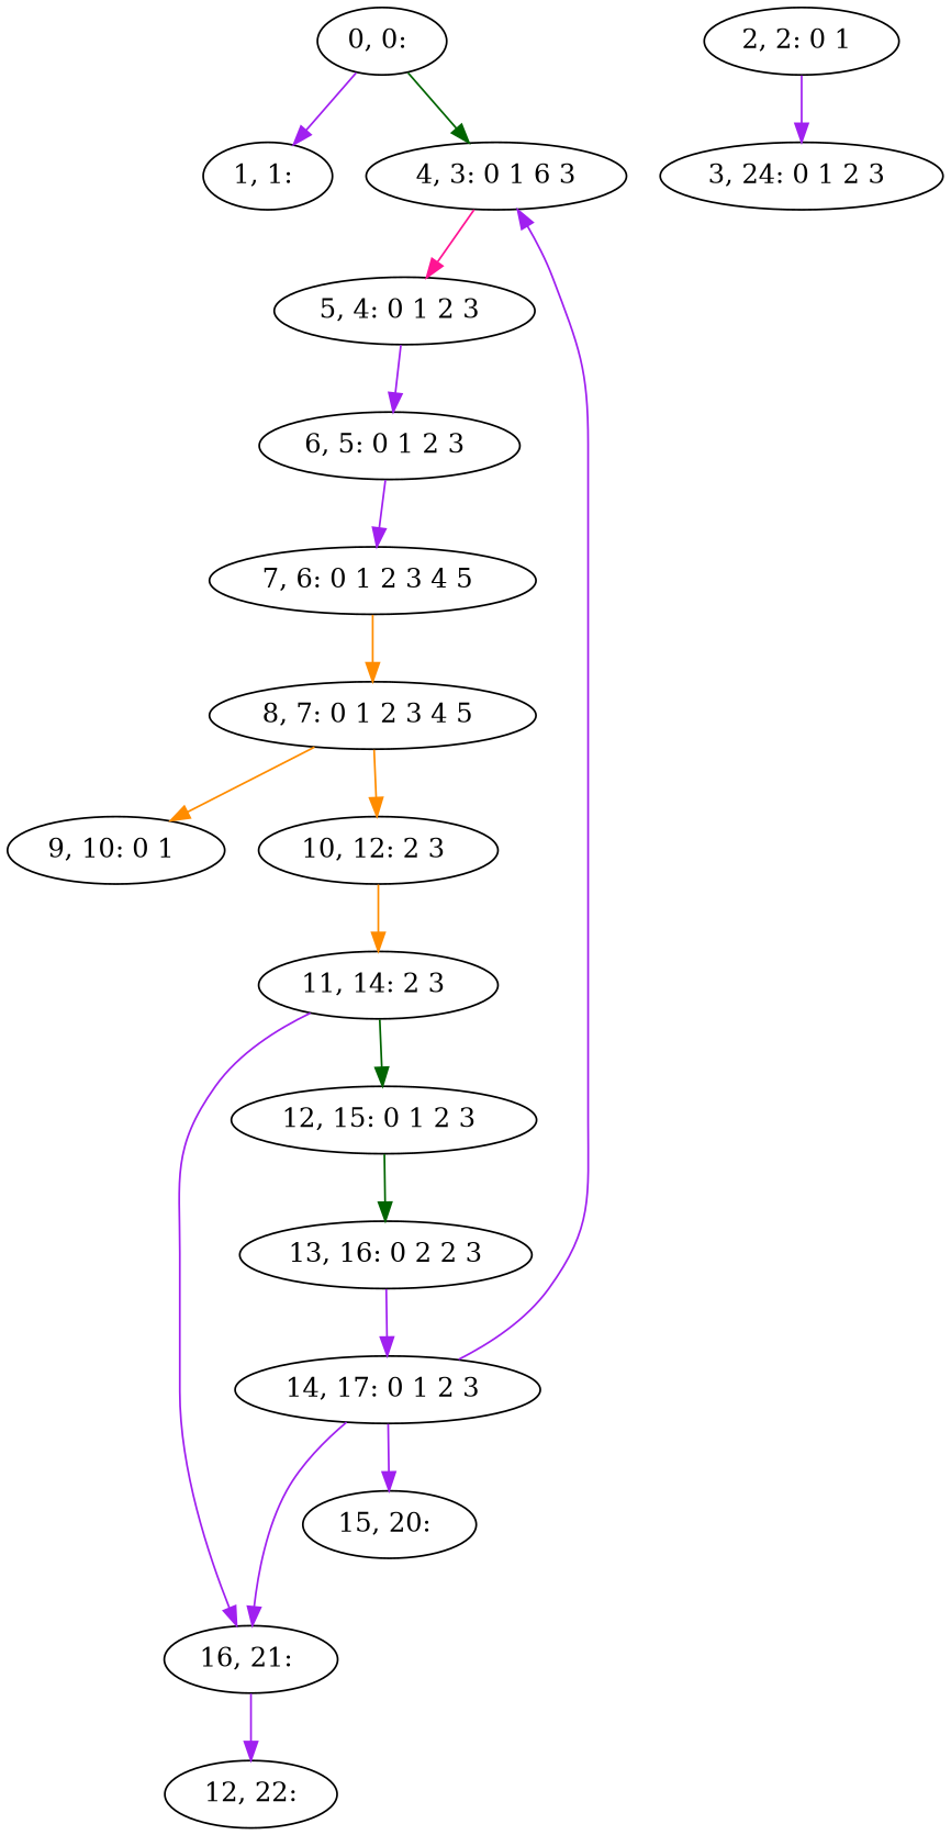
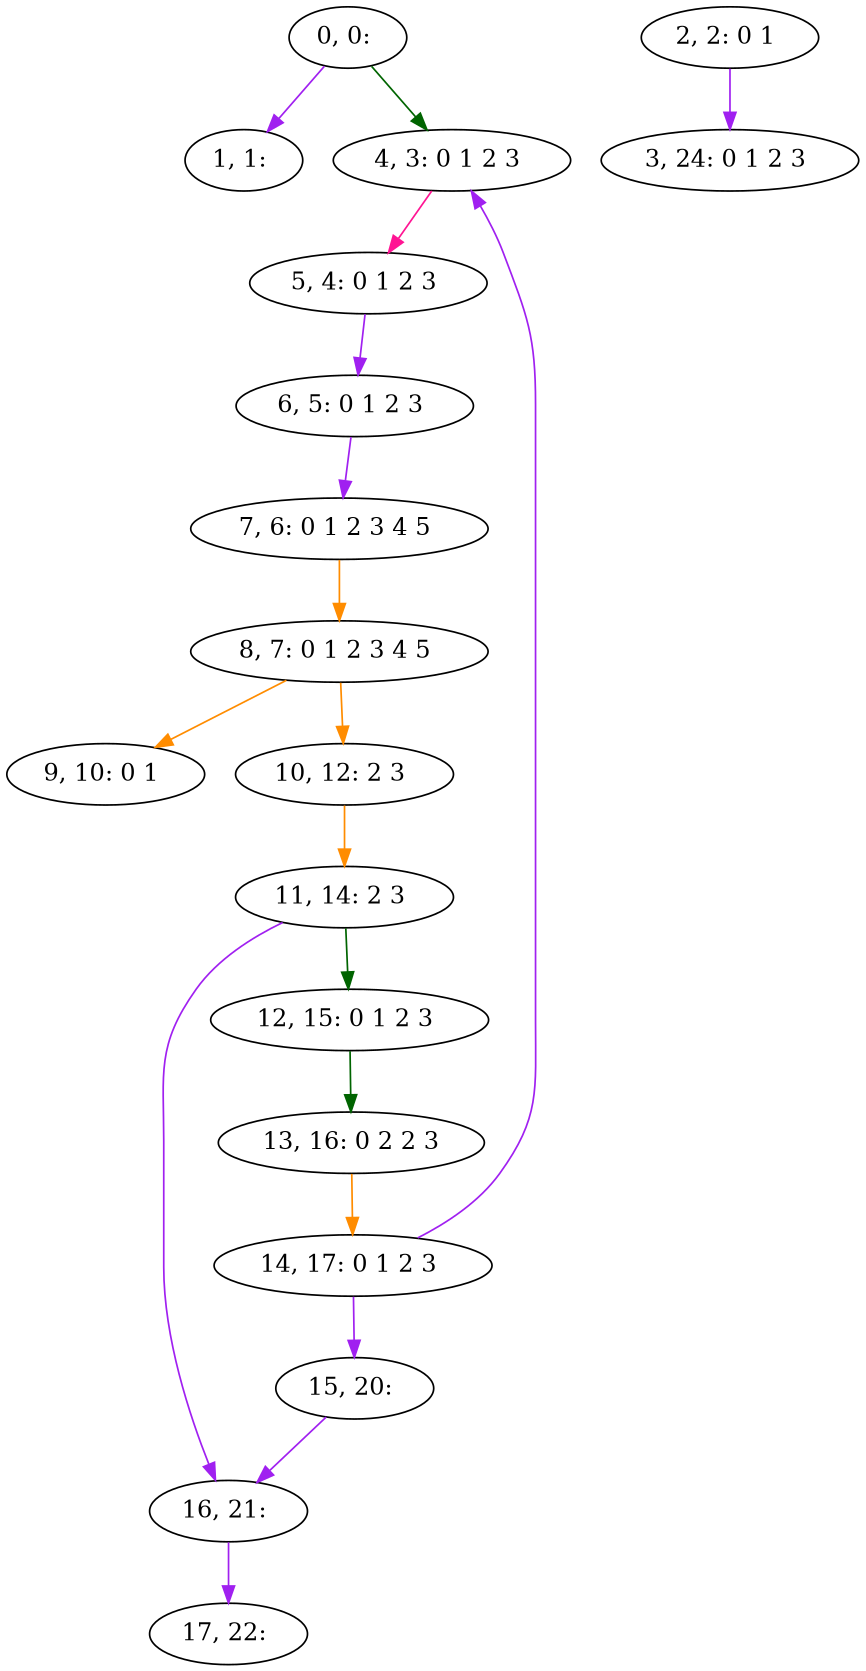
  digraph {
    edge [color=purple]
    n1 [label="0, 0: "]
    n2 [label="1, 1: "]
-   n3 [label="4, 3: 0 1 6 3"]
+   n3 [label="4, 3: 0 1 2 3 "]
    n4 [label="2, 2: 0 1 "]
    n5 [label="3, 24: 0 1 2 3 "]
    n6 [label="5, 4: 0 1 2 3 "]
    n7 [label="6, 5: 0 1 2 3 "]
    n8 [label="7, 6: 0 1 2 3 4 5 "]
    n9 [label="8, 7: 0 1 2 3 4 5 "]
    n10 [label="9, 10: 0 1 "]
    n11 [label="10, 12: 2 3 "]
    n12 [label="11, 14: 2 3 "]
    n13 [label="16, 21: "]
-   n14 [label="12, 22:"]
+   n14 [label="17, 22: "]
    n15 [label="12, 15: 0 1 2 3 "]
    n16 [label="13, 16: 0 2 2 3"]
    n17 [label="14, 17: 0 1 2 3 "]
    n18 [label="15, 20: "]
    n1 -> n2
    n1 -> n3 [color=darkgreen]
    n3 -> n6 [color=deeppink]
    n4 -> n5
    n6 -> n7
    n7 -> n8
    n8 -> n9 [color=darkorange]
    n9 -> n10 [color=darkorange]
    n9 -> n11 [color=darkorange]
    n11 -> n12 [color=darkorange]
    n12 -> n13
    n12 -> n15 [color=darkgreen]
    n13 -> n14
    n15 -> n16 [color=darkgreen]
-   n16 -> n17
+   n16 -> n17 [color=darkorange]
    n17 -> n3
    n17 -> n18
-   n17 -> n13
+   n18 -> n13
  }
